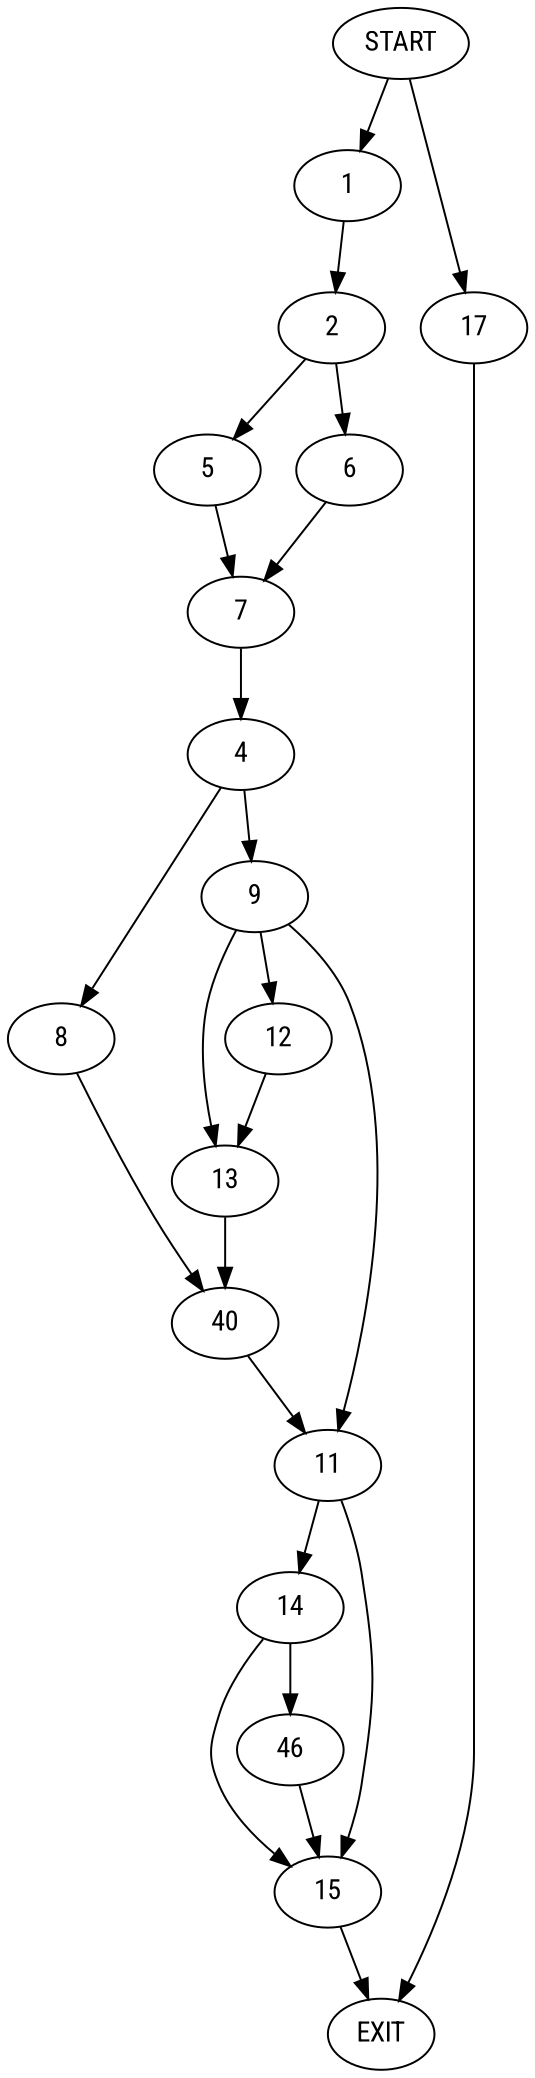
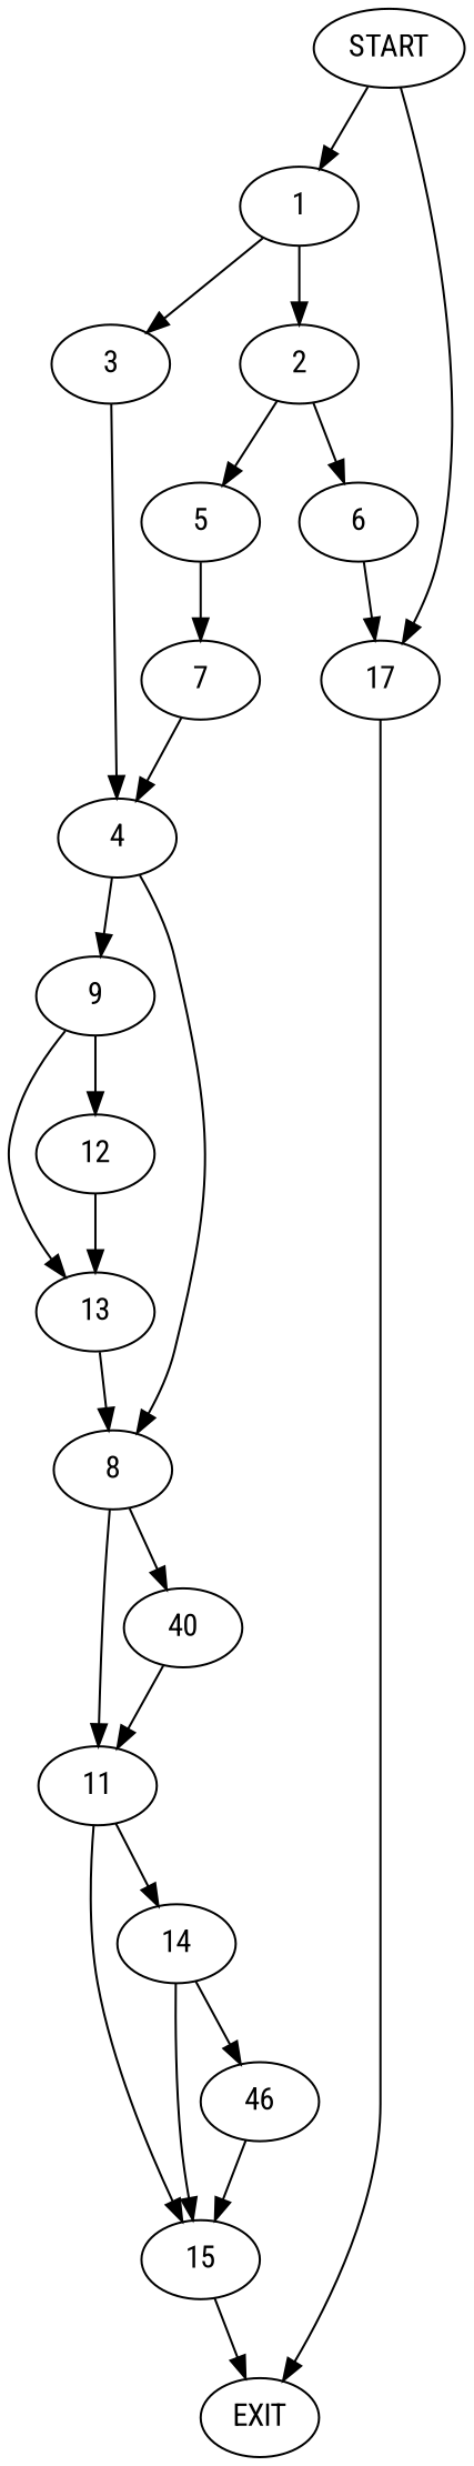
  digraph {
    fontname="Roboto Condensed"
    node [fontname="Roboto Condensed"]
    edge [fontname="Roboto Condensed"]
    n1 [label=START]
    1
    17
    2
+   3
    n6 [label=EXIT]
    5
    6
    4
    7
    8
    9
    n13 [label=40]
    11
    12
    13
    14
    15
    n19 [label=46]
    n1 -> 1
    n1 -> 17
    1 -> 2
+   1 -> 3
    17 -> n6
    2 -> 5
    2 -> 6
+   3 -> 4
    5 -> 7
-   6 -> 7
+   6 -> 17
    4 -> 8
    4 -> 9
    7 -> 4
    8 -> n13
-   9 -> 11
+   8 -> 11
    9 -> 12
    9 -> 13
    n13 -> 11
    11 -> 14
    11 -> 15
    12 -> 13
-   13 -> n13
+   13 -> 8
    14 -> 15
    14 -> n19
    15 -> n6
    n19 -> 15
  }
